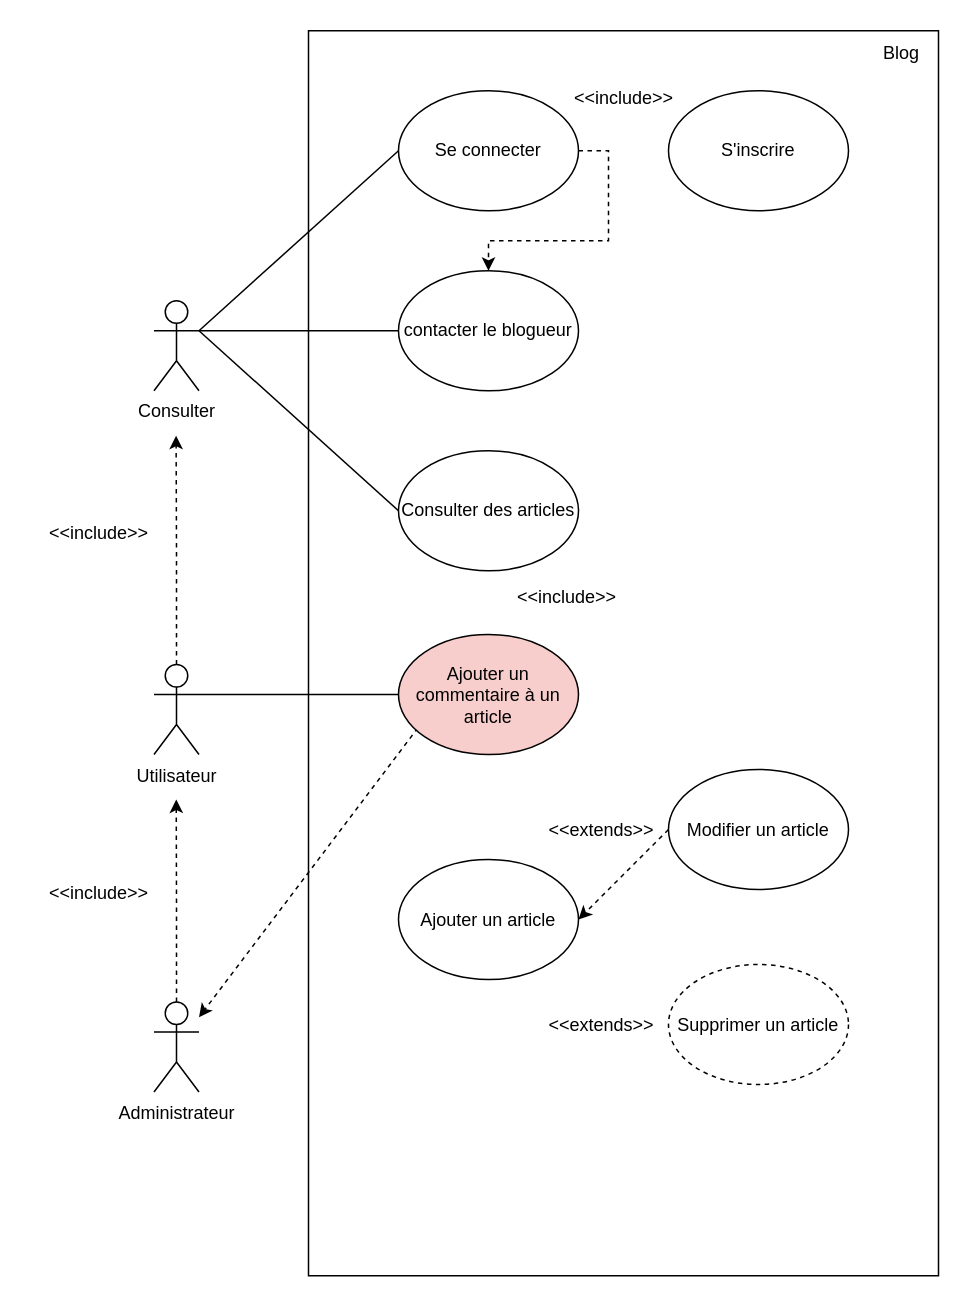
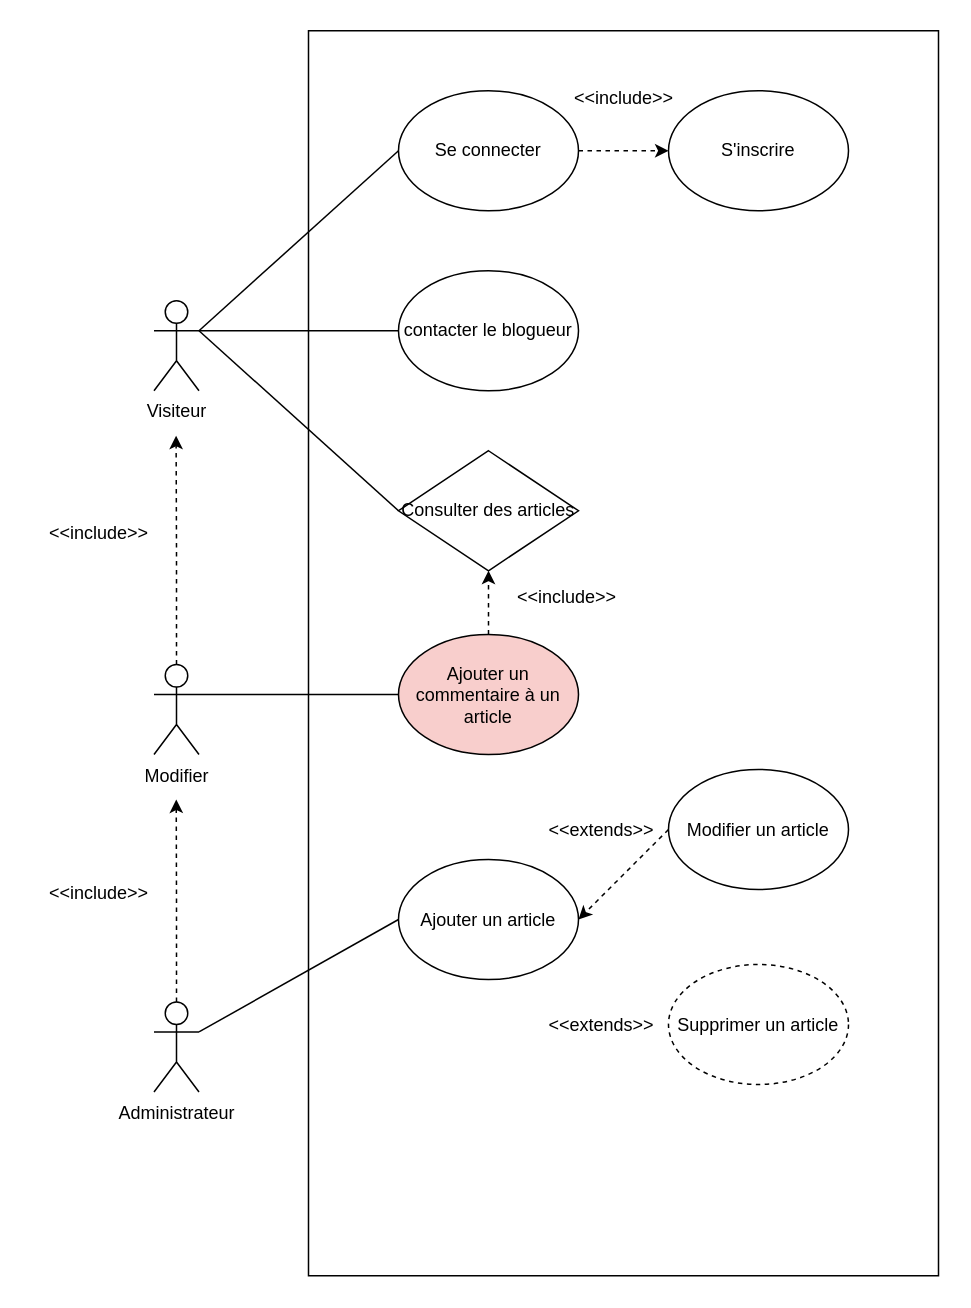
  <mxCell id="0" />
  <mxCell id="1" parent="0" />
  <mxCell id="2" value="" style="rounded=0;whiteSpace=wrap;html=1;movable=1;resizable=1;rotatable=1;deletable=1;editable=1;locked=0;connectable=1;" vertex="1" parent="1"><mxGeometry x="205" y="20" width="420" height="830" as="geometry" /></mxCell>
  <mxCell id="3" style="rounded=0;orthogonalLoop=1;jettySize=auto;html=1;exitX=1;exitY=0.333;exitDx=0;exitDy=0;exitPerimeter=0;entryX=0;entryY=0.5;entryDx=0;entryDy=0;endArrow=none;endFill=0;" edge="1" parent="1" source="6" target="8"><mxGeometry relative="1" as="geometry" /></mxCell>
  <mxCell id="4" style="rounded=0;orthogonalLoop=1;jettySize=auto;html=1;exitX=1;exitY=0.333;exitDx=0;exitDy=0;exitPerimeter=0;entryX=0;entryY=0.5;entryDx=0;entryDy=0;endArrow=none;endFill=0;" edge="1" parent="1" source="6" target="11"><mxGeometry relative="1" as="geometry" /></mxCell>
  <mxCell id="5" style="edgeStyle=orthogonalEdgeStyle;rounded=0;orthogonalLoop=1;jettySize=auto;html=1;exitX=1;exitY=0.333;exitDx=0;exitDy=0;exitPerimeter=0;entryX=0;entryY=0.5;entryDx=0;entryDy=0;endArrow=none;endFill=0;" edge="1" parent="1" source="6" target="29"><mxGeometry relative="1" as="geometry" /></mxCell>
- <mxCell id="6" value="Consulter" style="shape=umlActor;verticalLabelPosition=bottom;verticalAlign=top;html=1;outlineConnect=0;" vertex="1" parent="1"><mxGeometry x="102" y="200" width="30" height="60" as="geometry" /></mxCell>
- <mxCell id="7" style="edgeStyle=orthogonalEdgeStyle;rounded=0;orthogonalLoop=1;jettySize=auto;html=1;exitX=1;exitY=0.5;exitDx=0;exitDy=0;dashed=1;" edge="1" parent="1" source="8" target="29"><mxGeometry relative="1" as="geometry" /></mxCell>
+ <mxCell id="6" value="Visiteur" style="shape=umlActor;verticalLabelPosition=bottom;verticalAlign=top;html=1;outlineConnect=0;" vertex="1" parent="1"><mxGeometry x="102" y="200" width="30" height="60" as="geometry" /></mxCell>
+ <mxCell id="7" style="edgeStyle=orthogonalEdgeStyle;rounded=0;orthogonalLoop=1;jettySize=auto;html=1;exitX=1;exitY=0.5;exitDx=0;exitDy=0;entryX=0;entryY=0.5;entryDx=0;entryDy=0;dashed=1;" edge="1" parent="1" source="8" target="9"><mxGeometry relative="1" as="geometry" /></mxCell>
  <mxCell id="8" value="Se connecter" style="ellipse;whiteSpace=wrap;html=1;" vertex="1" parent="1"><mxGeometry x="265" y="60" width="120" height="80" as="geometry" /></mxCell>
  <mxCell id="9" value="S'inscrire" style="ellipse;whiteSpace=wrap;html=1;" vertex="1" parent="1"><mxGeometry x="445" y="60" width="120" height="80" as="geometry" /></mxCell>
  <mxCell id="10" value="&amp;lt;&amp;lt;include&amp;gt;&amp;gt;" style="text;html=1;align=center;verticalAlign=middle;resizable=0;points=[];autosize=1;strokeColor=none;fillColor=none;" vertex="1" parent="1"><mxGeometry x="370" y="50" width="90" height="30" as="geometry" /></mxCell>
- <mxCell id="11" value="Consulter des articles" style="ellipse;whiteSpace=wrap;html=1;" vertex="1" parent="1"><mxGeometry x="265" y="300" width="120" height="80" as="geometry" /></mxCell>
- <mxCell id="12" style="rounded=0;orthogonalLoop=1;jettySize=auto;html=1;exitX=0.5;exitY=0;exitDx=0;exitDy=0;dashed=1;" edge="1" parent="1" source="13" target="27"><mxGeometry relative="1" as="geometry" /></mxCell>
+ <mxCell id="11" value="Consulter des articles" style="rhombus;whiteSpace=wrap;html=1;" vertex="1" parent="1"><mxGeometry x="265" y="300" width="120" height="80" as="geometry" /></mxCell>
+ <mxCell id="12" style="rounded=0;orthogonalLoop=1;jettySize=auto;html=1;exitX=0.5;exitY=0;exitDx=0;exitDy=0;entryX=0.5;entryY=1;entryDx=0;entryDy=0;dashed=1;" edge="1" parent="1" source="13" target="11"><mxGeometry relative="1" as="geometry" /></mxCell>
  <mxCell id="13" value="Ajouter un commentaire à un article" style="ellipse;whiteSpace=wrap;html=1;fillColor=#f8cecc;" vertex="1" parent="1"><mxGeometry x="265" y="422.5" width="120" height="80" as="geometry" /></mxCell>
  <mxCell id="14" style="rounded=0;orthogonalLoop=1;jettySize=auto;html=1;exitX=1;exitY=0.333;exitDx=0;exitDy=0;exitPerimeter=0;entryX=0;entryY=0.5;entryDx=0;entryDy=0;endArrow=none;endFill=0;" edge="1" parent="1" source="16" target="13"><mxGeometry relative="1" as="geometry" /></mxCell>
  <mxCell id="15" style="edgeStyle=orthogonalEdgeStyle;rounded=0;orthogonalLoop=1;jettySize=auto;html=1;exitX=0.5;exitY=0;exitDx=0;exitDy=0;exitPerimeter=0;dashed=1;" edge="1" parent="1" source="16"><mxGeometry relative="1" as="geometry"><mxPoint x="116.724" y="290" as="targetPoint" /></mxGeometry></mxCell>
- <mxCell id="16" value="Utilisateur" style="shape=umlActor;verticalLabelPosition=bottom;verticalAlign=top;html=1;outlineConnect=0;" vertex="1" parent="1"><mxGeometry x="102" y="442.5" width="30" height="60" as="geometry" /></mxCell>
+ <mxCell id="16" value="Modifier" style="shape=umlActor;verticalLabelPosition=bottom;verticalAlign=top;html=1;outlineConnect=0;" vertex="1" parent="1"><mxGeometry x="102" y="442.5" width="30" height="60" as="geometry" /></mxCell>
  <mxCell id="17" value="Ajouter un article" style="ellipse;whiteSpace=wrap;html=1;" vertex="1" parent="1"><mxGeometry x="265" y="572.5" width="120" height="80" as="geometry" /></mxCell>
  <mxCell id="18" value="&amp;lt;&amp;lt;include&amp;gt;&amp;gt;" style="text;html=1;align=center;verticalAlign=middle;resizable=0;points=[];autosize=1;strokeColor=none;fillColor=none;" vertex="1" parent="1"><mxGeometry x="20" y="340" width="90" height="30" as="geometry" /></mxCell>
  <mxCell id="19" style="rounded=0;orthogonalLoop=1;jettySize=auto;html=1;exitX=0;exitY=0.5;exitDx=0;exitDy=0;entryX=1;entryY=0.5;entryDx=0;entryDy=0;dashed=1;" edge="1" parent="1" source="20" target="17"><mxGeometry relative="1" as="geometry" /></mxCell>
  <mxCell id="20" value="Modifier un article" style="ellipse;whiteSpace=wrap;html=1;" vertex="1" parent="1"><mxGeometry x="445" y="512.5" width="120" height="80" as="geometry" /></mxCell>
  <mxCell id="21" value="Supprimer un article" style="ellipse;whiteSpace=wrap;html=1;dashed=1;" vertex="1" parent="1"><mxGeometry x="445" y="642.5" width="120" height="80" as="geometry" /></mxCell>
  <mxCell id="22" value="&amp;lt;&amp;lt;extends&amp;gt;&amp;gt;" style="text;html=1;align=center;verticalAlign=middle;resizable=0;points=[];autosize=1;strokeColor=none;fillColor=none;" vertex="1" parent="1"><mxGeometry x="355" y="537.5" width="90" height="30" as="geometry" /></mxCell>
  <mxCell id="23" value="&amp;lt;&amp;lt;include&amp;gt;&amp;gt;" style="text;html=1;align=center;verticalAlign=middle;resizable=0;points=[];autosize=1;strokeColor=none;fillColor=none;" vertex="1" parent="1"><mxGeometry x="332" y="382.5" width="90" height="30" as="geometry" /></mxCell>
  <mxCell id="24" value="&amp;lt;&amp;lt;extends&amp;gt;&amp;gt;" style="text;html=1;align=center;verticalAlign=middle;resizable=0;points=[];autosize=1;strokeColor=none;fillColor=none;" vertex="1" parent="1"><mxGeometry x="355" y="667.5" width="90" height="30" as="geometry" /></mxCell>
+ <mxCell id="25" style="rounded=0;orthogonalLoop=1;jettySize=auto;html=1;exitX=1;exitY=0.333;exitDx=0;exitDy=0;exitPerimeter=0;entryX=0;entryY=0.5;entryDx=0;entryDy=0;endArrow=none;endFill=0;" edge="1" parent="1" source="27" target="17"><mxGeometry relative="1" as="geometry" /></mxCell>
  <mxCell id="26" style="edgeStyle=orthogonalEdgeStyle;rounded=0;orthogonalLoop=1;jettySize=auto;html=1;exitX=0.5;exitY=0;exitDx=0;exitDy=0;exitPerimeter=0;dashed=1;" edge="1" parent="1" source="27"><mxGeometry relative="1" as="geometry"><mxPoint x="116.828" y="532.5" as="targetPoint" /></mxGeometry></mxCell>
  <mxCell id="27" value="Administrateur" style="shape=umlActor;verticalLabelPosition=bottom;verticalAlign=top;html=1;outlineConnect=0;" vertex="1" parent="1"><mxGeometry x="102" y="667.5" width="30" height="60" as="geometry" /></mxCell>
  <mxCell id="28" value="&amp;lt;&amp;lt;include&amp;gt;&amp;gt;" style="text;html=1;align=center;verticalAlign=middle;resizable=0;points=[];autosize=1;strokeColor=none;fillColor=none;" vertex="1" parent="1"><mxGeometry x="20" y="580" width="90" height="30" as="geometry" /></mxCell>
  <mxCell id="29" value="contacter le blogueur" style="ellipse;whiteSpace=wrap;html=1;" vertex="1" parent="1"><mxGeometry x="265" y="180" width="120" height="80" as="geometry" /></mxCell>
- <mxCell id="30" value="Blog" style="text;html=1;align=center;verticalAlign=middle;resizable=0;points=[];autosize=1;strokeColor=none;fillColor=none;" vertex="1" parent="1"><mxGeometry x="575" y="20" width="50" height="30" as="geometry" /></mxCell>
